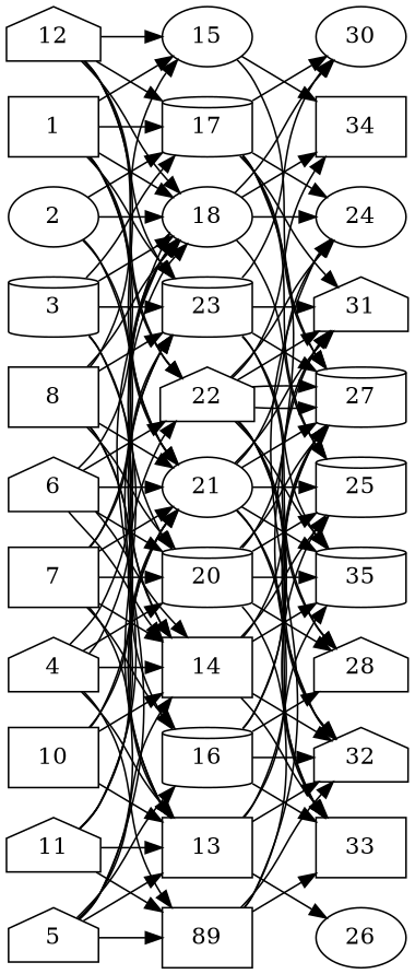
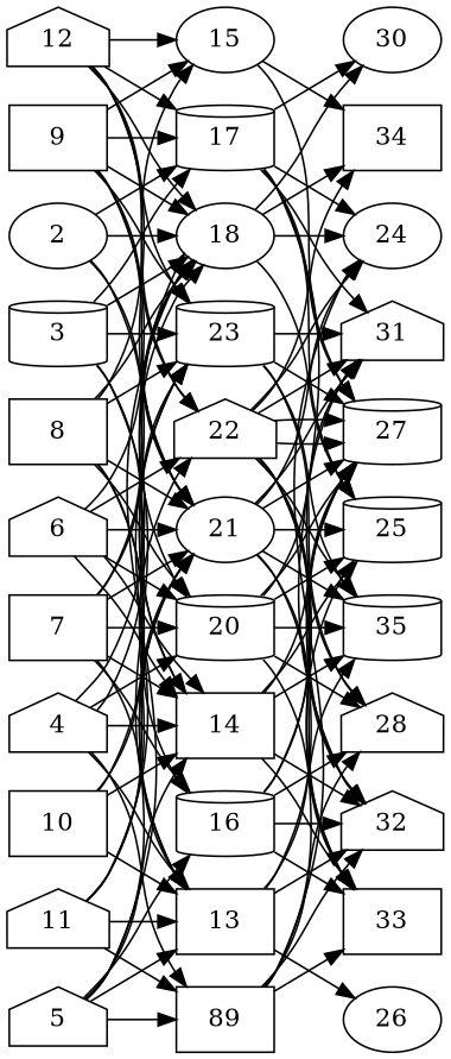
  digraph {
    rankdir=LR
    node [alpha=0.17 shape=box]
-   1 [alpha=0.04 expect_size=13131776]
+   1 [alpha=0.04 expect_size=13131776 label=9]
    15 [alpha=0.07 expect_size=8428544 shape=ellipse]
    17 [alpha=0.03 expect_size=47176704 shape=cylinder]
    18 [alpha=0.13 expect_size=47033344 shape=ellipse]
    20 [alpha=0.19 expect_size=24435712 shape=cylinder]
    21 [alpha=0.02 expect_size=5938176 shape=ellipse]
    22 [alpha=0.02 expect_size=46603264 shape=house]
    23 [expect_size=27925504 shape=cylinder]
    27 [alpha=0.10 expect_size=25522176 shape=cylinder]
    34 [alpha=0.12 expect_size=18794496]
    32 [alpha=0.20 expect_size=19761152 shape=house]
    25 [alpha=0.02 expect_size=7908352 shape=cylinder]
    31 [alpha=0.13 expect_size=15984640 shape=house]
    24 [alpha=0.10 expect_size=40020992 shape=ellipse]
    30 [alpha=0.07 expect_size=17345536 shape=ellipse]
    28 [expect_size=32890880 shape=house]
    35 [alpha=0.19 expect_size=42328064 shape=cylinder]
    33 [alpha=0.06 expect_size=25586688]
    2 [expect_size=49339392 shape=ellipse]
    14 [alpha=0.06 expect_size=52303872]
    3 [alpha=0.01 expect_size=37762048 shape=cylinder]
    13 [alpha=0.05 expect_size=49731584]
    26 [alpha=0.18 expect_size=25233408 shape=ellipse]
    4 [alpha=0.01 expect_size=48184320 shape=house]
    n25 [alpha=0.01 expect_size=12109824 label=89]
    5 [alpha=0.06 expect_size=51095552 shape=house]
    16 [alpha=0.00 expect_size=23487488 shape=cylinder]
    6 [alpha=0.10 expect_size=13521920 shape=house]
    7 [alpha=0.20 expect_size=44258304]
    8 [alpha=0.05 expect_size=39051264]
    10 [alpha=0.12 expect_size=15307776]
    11 [expect_size=47590400 shape=house]
    12 [alpha=0.12 expect_size=9657344 shape=house]
    1 -> 15
    1 -> 17
    1 -> 18
    1 -> 20
    1 -> 21
    1 -> 22
    1 -> 23
    15 -> 27
    15 -> 34
    17 -> 27
    17 -> 32
    17 -> 25
    17 -> 31
    17 -> 24
    17 -> 30
    18 -> 34
    18 -> 25
    18 -> 24
    18 -> 30
    20 -> 27
    20 -> 25
    20 -> 31
    20 -> 28
    20 -> 35
    20 -> 33
    21 -> 27
    21 -> 32
    21 -> 25
    21 -> 31
    21 -> 24
    21 -> 35
    21 -> 33
    22 -> 27
    22 -> 27
    22 -> 34
    22 -> 32
    22 -> 31
    22 -> 24
    22 -> 28
    22 -> 35
    22 -> 33
    23 -> 27
    23 -> 31
-   23 -> 30
    23 -> 28
    23 -> 35
    2 -> 17
    2 -> 18
    2 -> 21
    2 -> 14
    14 -> 27
    14 -> 32
    14 -> 25
    14 -> 35
    14 -> 33
    3 -> 17
    3 -> 18
    3 -> 23
    3 -> 14
    3 -> 13
    13 -> 27
    13 -> 32
    13 -> 35
    13 -> 26
    4 -> 18
    4 -> 18
    4 -> 20
    4 -> 14
    4 -> 13
    4 -> n25
    n25 -> 32
    n25 -> 25
    n25 -> 24
+   n25 -> 28
    n25 -> 33
    5 -> 18
    5 -> 21
    5 -> 14
    5 -> 13
    5 -> n25
    5 -> 16
    16 -> 27
    16 -> 32
    16 -> 31
    16 -> 28
    16 -> 33
    6 -> 18
    6 -> 20
    6 -> 21
    6 -> 22
    6 -> 14
    6 -> 14
    7 -> 18
    7 -> 20
    7 -> 21
    7 -> 23
    7 -> 14
    7 -> 13
    7 -> 16
    8 -> 15
    8 -> 18
    8 -> 20
    8 -> 21
    8 -> 23
    8 -> 13
    8 -> 16
    10 -> 21
    10 -> 23
    10 -> 14
    10 -> 13
    11 -> 21
    11 -> 22
    11 -> 23
    11 -> 13
    11 -> n25
    12 -> 15
    12 -> 17
    12 -> 18
    12 -> 21
    12 -> 22
    12 -> 23
  }
